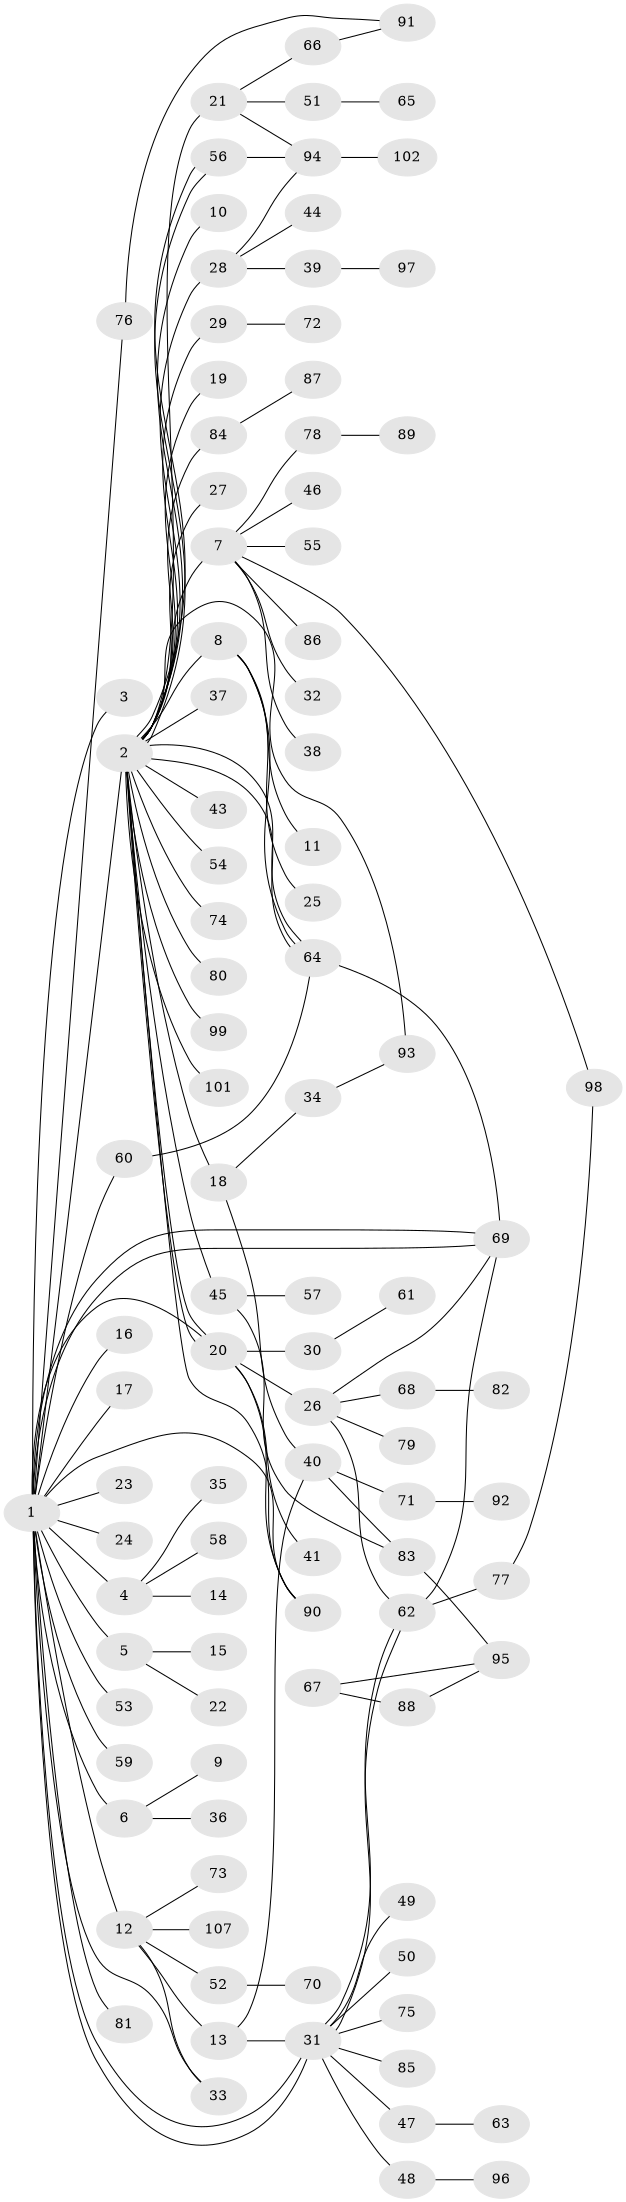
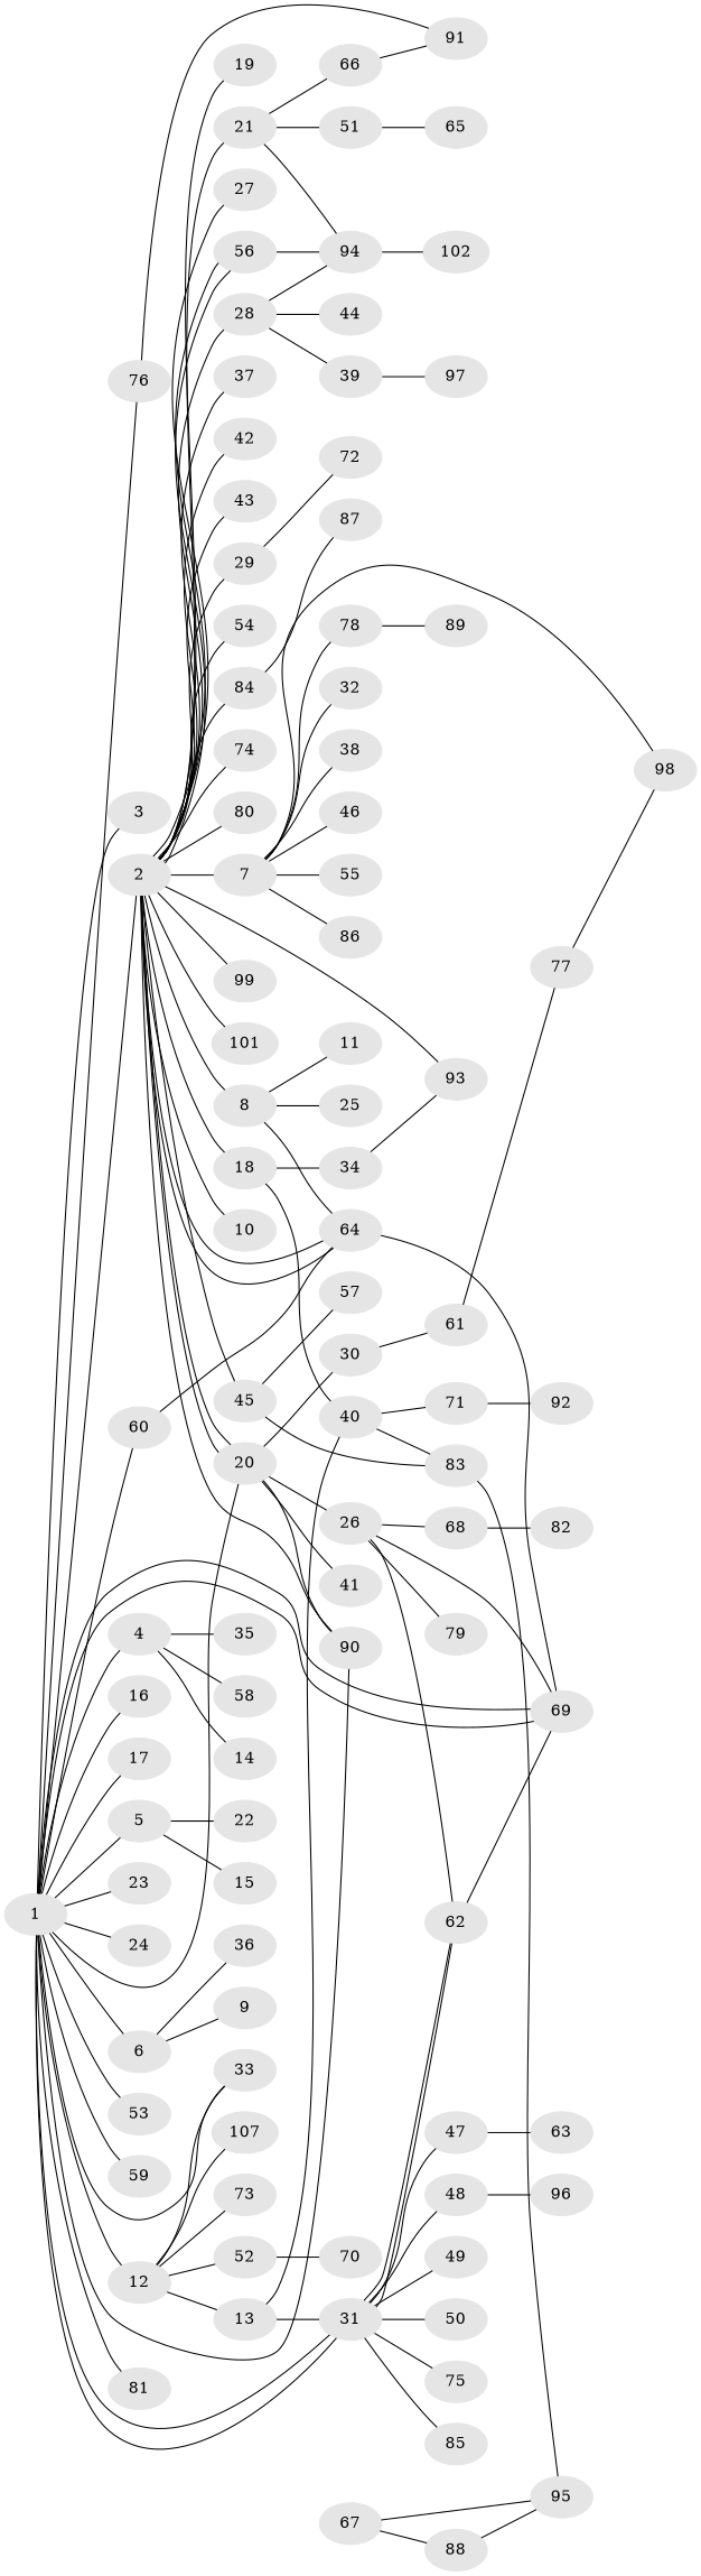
  graph {
    rankdir=LR
    node [color=gray90 style=filled]
    1
    2
    3
    4
    5
    6
    12
    16
    17
    20
    23
    24
    31
    33
    53
    59
    60
    69
    76
    81
    90
    7
    8
    10
    18
    19
    21
    27
    28
    29
    37
+   42
    43
    45
    54
    56
    64
    74
    80
    84
    93
    99
    101
    14
    35
    58
    15
    22
    9
    36
    13
    52
    73
    n54 [label=107]
    26
    30
    41
    62
    47
    48
    49
    50
    75
    85
    91
    32
    38
    46
    55
    78
    86
    98
    11
    25
    40
    34
    51
    66
    94
    39
    44
    72
    83
    57
    87
    77
    89
    70
    71
    68
    79
    61
    65
    102
    82
    97
    63
    96
    92
    95
    67
    88
    1 -- 2
    1 -- 3
    1 -- 4
    1 -- 5
    1 -- 6
    1 -- 12
    1 -- 16
    1 -- 17
    1 -- 20
    1 -- 23
    1 -- 24
    1 -- 31
    1 -- 31
    1 -- 33
    1 -- 53
    1 -- 59
    1 -- 60
    1 -- 69
    1 -- 69
    1 -- 76
    1 -- 81
    1 -- 90
    2 -- 20
    2 -- 20
    2 -- 90
    2 -- 7
    2 -- 8
    2 -- 10
    2 -- 18
    2 -- 19
    2 -- 21
    2 -- 27
    2 -- 28
    2 -- 29
    2 -- 37
+   2 -- 42
    2 -- 43
    2 -- 45
    2 -- 54
    2 -- 56
    2 -- 56
    2 -- 64
    2 -- 64
    2 -- 74
    2 -- 80
    2 -- 84
    2 -- 93
    2 -- 99
    2 -- 101
    4 -- 14
    4 -- 35
    4 -- 58
    5 -- 15
    5 -- 22
    6 -- 9
    6 -- 36
    12 -- 33
    12 -- 13
    12 -- 52
    12 -- 73
    12 -- n54
    20 -- 90
    20 -- 26
    20 -- 30
    20 -- 41
    31 -- 62
    31 -- 62
    31 -- 47
    31 -- 48
    31 -- 49
    31 -- 50
    31 -- 75
    31 -- 85
    60 -- 64
    76 -- 91
    7 -- 32
    7 -- 38
    7 -- 46
    7 -- 55
    7 -- 78
    7 -- 86
    7 -- 98
    8 -- 64
    8 -- 11
    8 -- 25
    18 -- 40
    18 -- 34
    21 -- 51
    21 -- 66
    21 -- 94
    28 -- 94
    28 -- 39
    28 -- 44
    29 -- 72
    45 -- 83
    45 -- 57
    56 -- 94
    64 -- 69
    84 -- 87
    13 -- 31
    13 -- 40
    52 -- 70
    26 -- 69
    26 -- 62
    26 -- 68
    26 -- 79
    30 -- 61
    62 -- 69
-   62 -- 77
+   61 -- 77
    47 -- 63
    48 -- 96
    78 -- 89
    40 -- 83
    40 -- 71
    34 -- 93
    51 -- 65
    66 -- 91
    94 -- 102
    39 -- 97
    83 -- 95
    77 -- 98
    71 -- 92
    68 -- 82
    67 -- 95
    67 -- 88
    88 -- 95
  }
